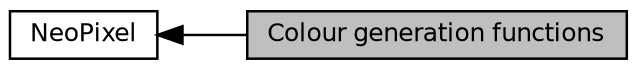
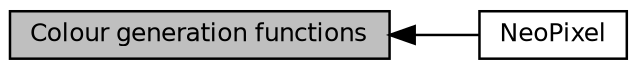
  digraph {
    rankdir=LR
    node [color=black fontname=Helvetica fontsize=10 shape=record style=filled]
    n1 [fillcolor=grey75 fontcolor=black height=0.2 label="Colour generation functions" width=0.4]
    n2 [fillcolor=white height=0.2 label=NeoPixel width=0.4]
-   n2 -> n1 [dir=back fontname=Helvetica fontsize=10 labelfontname=Helvetica labelfontsize=10 shape=plaintext style=solid]
+   n1 -> n2 [dir=back fontname=Helvetica fontsize=10 labelfontname=Helvetica labelfontsize=10 shape=plaintext style=solid]
  }
